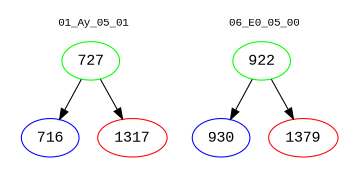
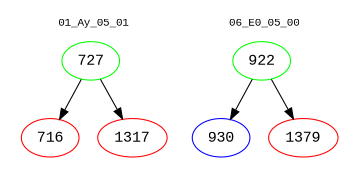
  digraph {
    fontname="Liberation Mono"
    node [color=green fontname="Liberation Mono"]
    edge [color=black fontname="Liberation Mono"]
    n1 [label=727]
-   n2 [color=blue label=716]
+   n2 [color=red label=716]
    n3 [color=red label=1317]
    n4 [label=922]
    n5 [color=blue label=930]
    n6 [color=red label=1379]
    subgraph cluster_1 {
      color=white
      fontsize=10
      label="01_Ay_05_01"
      n1
      n2
      n3
    }
    subgraph cluster_2 {
      color=white
      fontsize=10
      label="06_E0_05_00"
      n4
      n5
      n6
    }
    n1 -> n2
    n1 -> n3
    n4 -> n5
    n4 -> n6
  }
